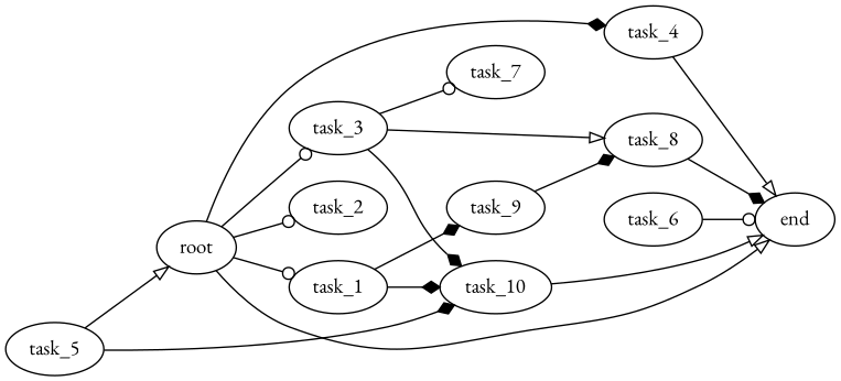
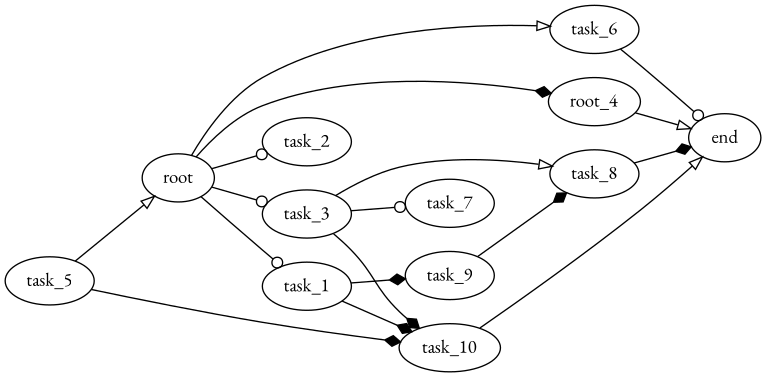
  digraph {
    fontname="EB Garamond"
    rankdir=LR
    node [fontname="EB Garamond"]
    edge [arrowhead=diamond fontname="EB Garamond"]
    root
    task_1
    task_2
    task_3
-   task_4
+   task_4 [label=root_4]
    task_6
    task_9
    task_10
    task_7
    task_8
    end
    task_5
    root -> task_1 [arrowhead=odot]
    root -> task_2 [arrowhead=odot]
    root -> task_3 [arrowhead=odot]
    root -> task_4
-   root -> end [arrowhead=onormal]
+   root -> task_6 [arrowhead=onormal]
    task_1 -> task_9
    task_1 -> task_10
    task_3 -> task_10
    task_3 -> task_7 [arrowhead=odot]
    task_3 -> task_8 [arrowhead=onormal]
    task_4 -> end [arrowhead=onormal]
    task_6 -> end [arrowhead=odot]
    task_9 -> task_8
    task_10 -> end [arrowhead=onormal]
    task_8 -> end
    task_5 -> root [arrowhead=onormal]
    task_5 -> task_10
  }
